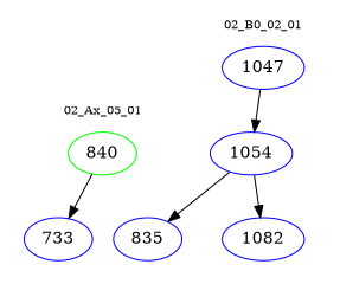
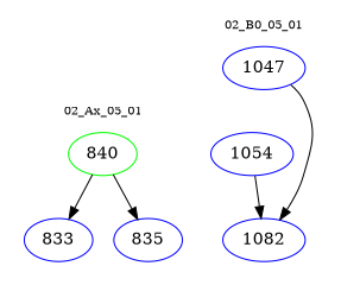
  digraph {
    node [color=blue]
    edge [color=black]
    n1 [color=green label=840]
    n2 [label=835]
-   n3 [label=733]
+   n3 [label=833]
    n4 [label=1047]
    n5 [label=1054]
    n6 [label=1082]
    subgraph cluster_1 {
      color=white
      fontsize=10
      label="02_Ax_05_01"
      n1
      n2
      n3
    }
    subgraph cluster_2 {
      color=white
      fontsize=10
-     label="02_B0_02_01"
+     label="02_B0_05_01"
      n4
      n5
      n6
    }
-   n5 -> n2
+   n1 -> n2
    n1 -> n3
-   n4 -> n5
+   n4 -> n6
    n5 -> n6
  }
